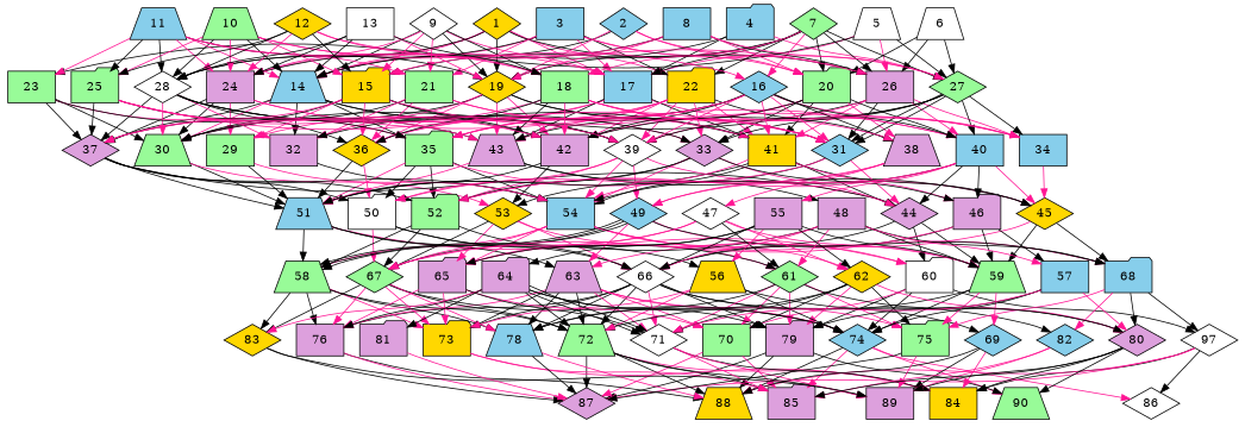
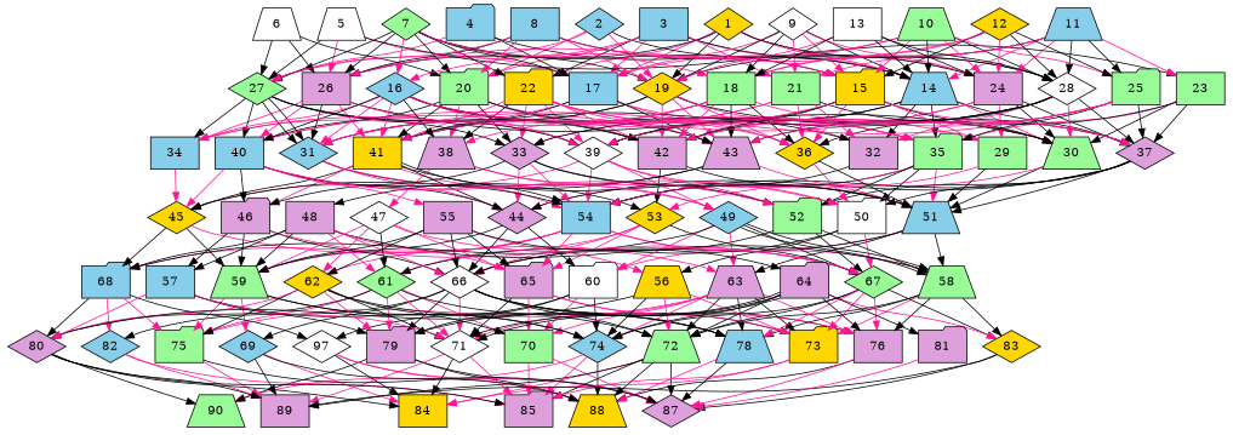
  digraph {
    node [alpha=0.08 fillcolor=plum shape=diamond style=filled]
    edge [color=black]
    1 [alpha=0.02 fillcolor=gold]
    14 [alpha=0.18 fillcolor=skyblue shape=trapezium]
    17 [alpha=0.09 fillcolor=skyblue shape=box]
    19 [alpha=0.18 fillcolor=gold]
    22 [alpha=0.04 fillcolor=gold shape=folder]
    24 [alpha=0.01 shape=box]
    26 [alpha=0.15 shape=box]
    28 [alpha=0.16 fillcolor=white]
    30 [alpha=0.19 fillcolor=palegreen shape=trapezium]
    32 [alpha=0.05 shape=box]
    35 [alpha=0.19 fillcolor=palegreen shape=folder]
    37 [alpha=0.05]
    39 [fillcolor=white]
    42 [alpha=0.00 shape=box]
    36 [alpha=0.04 fillcolor=gold]
    34 [alpha=0.12 fillcolor=skyblue shape=box]
    41 [alpha=0.05 fillcolor=gold shape=box]
    43 [shape=trapezium]
    31 [alpha=0.03 fillcolor=skyblue]
    29 [alpha=0.04 fillcolor=palegreen shape=box]
    38 [alpha=0.07 shape=trapezium]
    33
    40 [alpha=0.01 fillcolor=skyblue shape=box]
    51 [alpha=0.16 fillcolor=skyblue shape=trapezium]
    53 [alpha=0.19 fillcolor=gold]
    54 [alpha=0.17 fillcolor=skyblue shape=box]
    44 [alpha=0.19]
    50 [alpha=0.00 fillcolor=white shape=folder]
    52 [alpha=0.06 fillcolor=palegreen shape=folder]
    45 [alpha=0.07 fillcolor=gold]
    49 [alpha=0.02 fillcolor=skyblue]
    46 [alpha=0.03 shape=folder]
    48 [alpha=0.02 shape=box]
    47 [alpha=0.09 fillcolor=white]
    55 [alpha=0.06 shape=box]
    2 [alpha=0.15 fillcolor=skyblue]
    20 [alpha=0.11 fillcolor=palegreen shape=folder]
    3 [alpha=0.06 fillcolor=skyblue shape=box]
    21 [alpha=0.04 fillcolor=palegreen shape=box]
    27 [alpha=0.02 fillcolor=palegreen]
    4 [alpha=0.09 fillcolor=skyblue shape=folder]
    5 [alpha=0.18 fillcolor=white shape=trapezium]
    23 [alpha=0.17 fillcolor=palegreen shape=box]
    6 [alpha=0.06 fillcolor=white shape=trapezium]
    7 [alpha=0.07 fillcolor=palegreen]
    15 [alpha=0.16 fillcolor=gold shape=folder]
    16 [alpha=0.07 fillcolor=skyblue]
    18 [alpha=0.15 fillcolor=palegreen shape=box]
    8 [alpha=0.16 fillcolor=skyblue shape=box]
    9 [alpha=0.12 fillcolor=white]
    10 [alpha=0.06 fillcolor=palegreen shape=trapezium]
    25 [alpha=0.16 fillcolor=palegreen shape=folder]
    11 [alpha=0.18 fillcolor=skyblue shape=trapezium]
    12 [alpha=0.13 fillcolor=gold]
    13 [fillcolor=white shape=box]
    60 [alpha=0.19 fillcolor=white shape=folder]
    66 [fillcolor=white]
    63 [shape=trapezium]
    58 [alpha=0.15 fillcolor=palegreen shape=trapezium]
    67 [alpha=0.13 fillcolor=palegreen]
    65 [alpha=0.20 shape=folder]
    61 [alpha=0.14 fillcolor=palegreen]
    59 [alpha=0.14 fillcolor=palegreen shape=trapezium]
    68 [alpha=0.16 fillcolor=skyblue shape=folder]
    62 [alpha=0.10 fillcolor=gold]
    56 [alpha=0.12 fillcolor=gold shape=trapezium]
    57 [alpha=0.06 fillcolor=skyblue shape=box]
    64 [shape=folder]
    74 [alpha=0.09 fillcolor=skyblue]
    79 [alpha=0.10 shape=folder]
    70 [alpha=0.04 fillcolor=palegreen shape=box]
    n72 [alpha=0.17 fillcolor=white label=97]
    72 [alpha=0.10 fillcolor=palegreen shape=trapezium]
    69 [alpha=0.17 fillcolor=skyblue]
    73 [alpha=0.18 fillcolor=gold shape=folder]
    71 [alpha=0.11 fillcolor=white]
    76 [alpha=0.10 shape=box]
    78 [alpha=0.07 fillcolor=skyblue shape=trapezium]
    82 [alpha=0.05 fillcolor=skyblue]
    75 [alpha=0.02 fillcolor=palegreen shape=folder]
    83 [alpha=0.02 fillcolor=gold]
    80 [alpha=0.14]
    81 [alpha=0.01 shape=folder]
    84 [alpha=0.13 fillcolor=gold shape=box]
    88 [alpha=0.09 fillcolor=gold shape=trapezium]
    89 [shape=box]
    85 [alpha=0.01 shape=folder]
    87 [alpha=0.12]
-   86 [alpha=0.15 fillcolor=white]
    90 [alpha=0.07 fillcolor=palegreen shape=trapezium]
    1 -> 14 [color=deeppink]
    1 -> 17 [color=deeppink]
    1 -> 19
    1 -> 22 [color=deeppink]
    1 -> 24 [color=deeppink]
    1 -> 26
    1 -> 28
    14 -> 30 [color=deeppink]
    14 -> 32
    14 -> 35
    14 -> 37
    14 -> 39
    14 -> 42
    17 -> 30 [color=deeppink]
    17 -> 36 [color=deeppink]
    17 -> 34 [color=deeppink]
    17 -> 41
    17 -> 43
    19 -> 32 [color=deeppink]
    19 -> 37
    19 -> 42 [color=deeppink]
    19 -> 36 [color=deeppink]
    19 -> 41
    19 -> 43 [color=deeppink]
    19 -> 31
    22 -> 35 [color=deeppink]
    22 -> 39 [color=deeppink]
    22 -> 42 [color=deeppink]
    22 -> 41 [color=deeppink]
    22 -> 43 [color=deeppink]
    22 -> 29 [color=deeppink]
    22 -> 38
    22 -> 33 [color=deeppink]
    24 -> 30
    24 -> 37
    24 -> 29 [color=deeppink]
    24 -> 33 [color=deeppink]
    24 -> 40 [color=deeppink]
    26 -> 30
    26 -> 39 [color=deeppink]
    26 -> 34 [color=deeppink]
    26 -> 41 [color=deeppink]
    26 -> 31
    26 -> 40 [color=deeppink]
    28 -> 30 [color=deeppink]
    28 -> 32 [color=deeppink]
    28 -> 37
    28 -> 39
    28 -> 36
    28 -> 41
    28 -> 33
    30 -> 51
    30 -> 53 [color=deeppink]
    32 -> 54
    35 -> 51 [color=deeppink]
    35 -> 54
    35 -> 44 [color=deeppink]
    35 -> 50
    35 -> 52
    37 -> 51
    37 -> 54
    37 -> 44
    37 -> 50
    37 -> 52
    39 -> 54 [color=deeppink]
    39 -> 50 [color=deeppink]
    39 -> 52 [color=deeppink]
    39 -> 45 [color=deeppink]
    39 -> 49 [color=deeppink]
    42 -> 51
    42 -> 53
    36 -> 51
    36 -> 50 [color=deeppink]
    34 -> 45 [color=deeppink]
    41 -> 51
    41 -> 54 [color=deeppink]
    41 -> 54
    41 -> 44
    41 -> 45
    41 -> 46 [color=deeppink]
    43 -> 51 [color=deeppink]
    43 -> 45
    43 -> 48
    31 -> 53
    31 -> 44 [color=deeppink]
    31 -> 50 [color=deeppink]
    29 -> 51
    29 -> 54 [color=deeppink]
    38 -> 52 [color=deeppink]
    38 -> 49 [color=deeppink]
    38 -> 47 [color=deeppink]
    33 -> 51
    33 -> 54 [color=deeppink]
    33 -> 44 [color=deeppink]
    33 -> 52
    33 -> 46
    40 -> 54
    40 -> 44
    40 -> 52 [color=deeppink]
    40 -> 45 [color=deeppink]
    40 -> 49 [color=deeppink]
    40 -> 46
    40 -> 55 [color=deeppink]
    51 -> 60 [color=deeppink]
    51 -> 66
    51 -> 63
    51 -> 58
    53 -> 66 [color=deeppink]
    53 -> 67
    53 -> 65 [color=deeppink]
    53 -> 61 [color=deeppink]
    54 -> 58 [color=deeppink]
    54 -> 67 [color=deeppink]
    54 -> 65 [color=deeppink]
    54 -> 59 [color=deeppink]
    54 -> 68 [color=deeppink]
    54 -> 62 [color=deeppink]
    44 -> 60
    44 -> 66
    44 -> 59
    50 -> 67 [color=deeppink]
    50 -> 61
    50 -> 56
    52 -> 66
    52 -> 58
    52 -> 67
    45 -> 63 [color=deeppink]
    45 -> 59
    45 -> 68
    49 -> 60 [color=deeppink]
    49 -> 63 [color=deeppink]
    49 -> 58
    49 -> 58
    49 -> 67
    49 -> 68
    46 -> 66
    46 -> 67 [color=deeppink]
    46 -> 59
    46 -> 57
    48 -> 66 [color=deeppink]
    48 -> 58
    48 -> 65 [color=deeppink]
    48 -> 61 [color=deeppink]
    48 -> 59
    48 -> 68
-   48 -> 57 [color=deeppink]
+   48 -> 57
    47 -> 67 [color=deeppink]
    47 -> 65 [color=deeppink]
    47 -> 61
    47 -> 59 [color=deeppink]
    47 -> 62 [color=deeppink]
    55 -> 66
    55 -> 65
    55 -> 59
    55 -> 62
    55 -> 56 [color=deeppink]
    55 -> 64
    2 -> 14
    2 -> 19 [color=deeppink]
    2 -> 26 [color=deeppink]
    2 -> 20 [color=deeppink]
    20 -> 35 [color=deeppink]
    20 -> 42 [color=deeppink]
    20 -> 41
    20 -> 43
    20 -> 38 [color=deeppink]
    20 -> 33
    20 -> 40
    3 -> 14 [color=deeppink]
    3 -> 17 [color=deeppink]
    3 -> 22
    3 -> 28
    3 -> 20 [color=deeppink]
    3 -> 21 [color=deeppink]
    3 -> 27 [color=deeppink]
    21 -> 30
    21 -> 32 [color=deeppink]
    21 -> 36 [color=deeppink]
    21 -> 41 [color=deeppink]
    21 -> 31 [color=deeppink]
    27 -> 39
    27 -> 42
    27 -> 34
    27 -> 31
    27 -> 31
    27 -> 33
    27 -> 40
    4 -> 14
    4 -> 17
    4 -> 27 [color=deeppink]
    5 -> 17 [color=deeppink]
    5 -> 26 [color=deeppink]
    5 -> 27
    5 -> 23
    23 -> 30
    23 -> 35 [color=deeppink]
    23 -> 37
    23 -> 43
    6 -> 26
    6 -> 20
    6 -> 27
    7 -> 17
    7 -> 19
    7 -> 22
    7 -> 26
    7 -> 20
    7 -> 27
    7 -> 15
    7 -> 16 [color=deeppink]
    7 -> 18 [color=deeppink]
    15 -> 30
    15 -> 37 [color=deeppink]
    15 -> 39
    15 -> 42
    15 -> 36 [color=deeppink]
    15 -> 29 [color=deeppink]
    15 -> 40 [color=deeppink]
    16 -> 32
    16 -> 35 [color=deeppink]
    16 -> 39 [color=deeppink]
    16 -> 42
    16 -> 36 [color=deeppink]
    16 -> 34 [color=deeppink]
    16 -> 41 [color=deeppink]
    16 -> 31 [color=deeppink]
    16 -> 38
    16 -> 40
    18 -> 37 [color=deeppink]
    18 -> 42 [color=deeppink]
    18 -> 36
    18 -> 34 [color=deeppink]
    18 -> 43
    18 -> 31 [color=deeppink]
    18 -> 38 [color=deeppink]
    8 -> 19 [color=deeppink]
    8 -> 24
    8 -> 26
    8 -> 20 [color=deeppink]
    8 -> 27 [color=deeppink]
    8 -> 15 [color=deeppink]
    9 -> 14
    9 -> 17 [color=deeppink]
    9 -> 19
    9 -> 24 [color=deeppink]
    9 -> 21 [color=deeppink]
    9 -> 15 [color=deeppink]
    9 -> 18
    10 -> 14
    10 -> 17 [color=deeppink]
    10 -> 24 [color=deeppink]
    10 -> 28
    10 -> 15 [color=deeppink]
    10 -> 16 [color=deeppink]
    10 -> 25 [color=deeppink]
    25 -> 35
    25 -> 37
    25 -> 39 [color=deeppink]
    25 -> 42 [color=deeppink]
    25 -> 43 [color=deeppink]
    25 -> 31 [color=deeppink]
    11 -> 14 [color=deeppink]
    11 -> 19
    11 -> 24 [color=deeppink]
    11 -> 28
    11 -> 21 [color=deeppink]
    11 -> 23 [color=deeppink]
    11 -> 18 [color=deeppink]
    11 -> 25
    12 -> 24 [color=deeppink]
    12 -> 26 [color=deeppink]
    12 -> 28
    12 -> 15
    12 -> 18 [color=deeppink]
    12 -> 25
    13 -> 14
    13 -> 19 [color=deeppink]
    13 -> 24
    13 -> 28
    13 -> 18
    60 -> 74
    60 -> 79
    60 -> 70 [color=deeppink]
    60 -> n72
    66 -> 79
    66 -> 72
    66 -> 69
    66 -> 73
    66 -> 71 [color=deeppink]
    66 -> 76
    66 -> 78
    66 -> 82
    63 -> 74 [color=deeppink]
    63 -> 70 [color=deeppink]
    63 -> 72
    63 -> 73
    63 -> 71 [color=deeppink]
    63 -> 76 [color=deeppink]
    63 -> 78
    63 -> 75 [color=deeppink]
    58 -> 72
    58 -> 73 [color=deeppink]
    58 -> 76
    58 -> 78
    58 -> 83
    67 -> 74
    67 -> 72
    67 -> 73 [color=deeppink]
    67 -> 76 [color=deeppink]
    67 -> 78 [color=deeppink]
    67 -> 83
    65 -> 70 [color=deeppink]
    65 -> 73 [color=deeppink]
    65 -> 71
    65 -> 76 [color=deeppink]
    61 -> 79 [color=deeppink]
    61 -> 70 [color=deeppink]
    61 -> 71 [color=deeppink]
    61 -> 78
    61 -> 75 [color=deeppink]
    61 -> 80
    59 -> 74
    59 -> 72
    59 -> 69 [color=deeppink]
    59 -> 75 [color=deeppink]
    68 -> n72
    68 -> 82 [color=deeppink]
    68 -> 75 [color=deeppink]
    68 -> 80
    62 -> 79 [color=deeppink]
    62 -> 70
    62 -> 71
    62 -> 78
    62 -> 75
    62 -> 80 [color=deeppink]
    56 -> 74
    56 -> 72 [color=deeppink]
    56 -> 73 [color=deeppink]
    56 -> 80
    57 -> 74
    57 -> 79
    57 -> 71 [color=deeppink]
    57 -> 80 [color=deeppink]
    64 -> 74
    64 -> 79
    64 -> 72
    64 -> 71
    64 -> 71
    64 -> 76
    64 -> 83 [color=deeppink]
    64 -> 81
    74 -> 88
    74 -> 85 [color=deeppink]
-   74 -> 86 [color=deeppink]
    74 -> 90 [color=deeppink]
    79 -> 88
    79 -> 87
    79 -> 90
    70 -> 85 [color=deeppink]
    70 -> 87 [color=deeppink]
    n72 -> 84
    n72 -> 88 [color=deeppink]
    n72 -> 87 [color=deeppink]
-   n72 -> 86
    72 -> 84 [color=deeppink]
    72 -> 88
    72 -> 89
    72 -> 85
    72 -> 87
    69 -> 84 [color=deeppink]
    69 -> 88
    69 -> 89
    73 -> 84 [color=deeppink]
    73 -> 85 [color=deeppink]
    71 -> 84
    71 -> 89 [color=deeppink]
    71 -> 85 [color=deeppink]
    76 -> 88
    76 -> 87 [color=deeppink]
    78 -> 88 [color=deeppink]
    78 -> 87
    82 -> 89 [color=deeppink]
    82 -> 85 [color=deeppink]
    75 -> 89 [color=deeppink]
    75 -> 87
    83 -> 89
    83 -> 87
    80 -> 84
    80 -> 89
    80 -> 85
    80 -> 90
    81 -> 87 [color=deeppink]
  }
